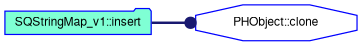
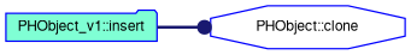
  digraph {
    rankdir=LR
    node [color=blue fontname=FreeSans fontsize=10 style=filled]
-   n1 [fillcolor=aquamarine fontcolor=black height=0.2 label="SQStringMap_v1::insert" shape=folder width=0.4]
+   n1 [fillcolor=aquamarine fontcolor=black height=0.2 label="PHObject_v1::insert" shape=folder width=0.4]
    n2 [height=0.2 label="PHObject::clone" shape=octagon width=0.4 fillcolor=white]
    n1 -> n2 [color=midnightblue fontname=FreeSans fontsize=10 labelfontname=FreeSans labelfontsize=10 style=bold arrowhead=dot]
  }
